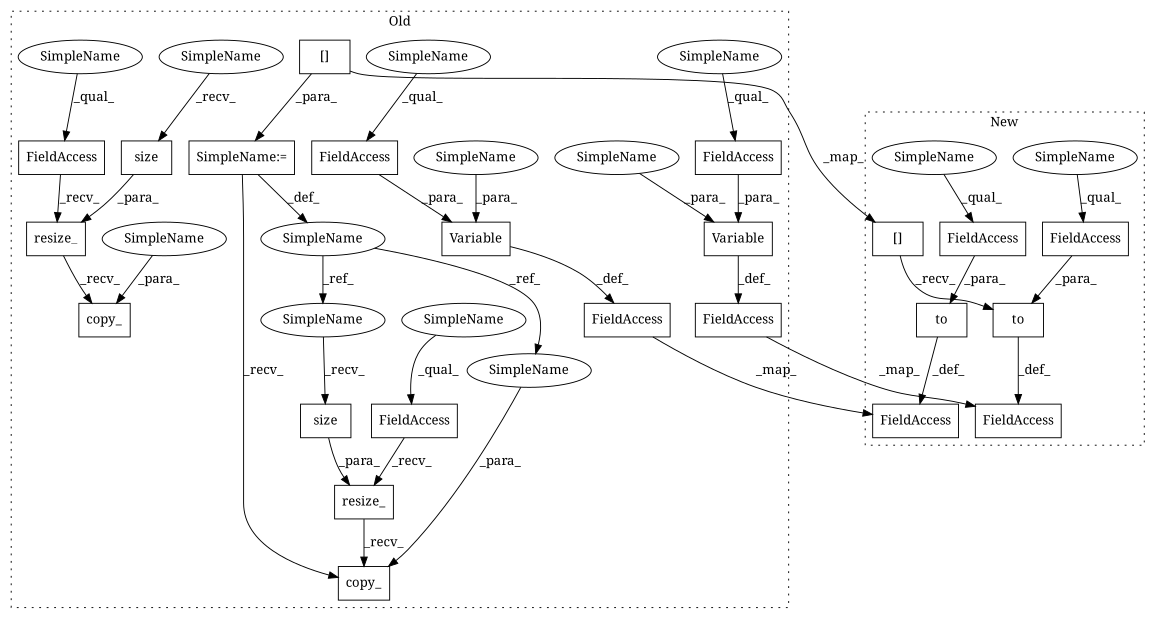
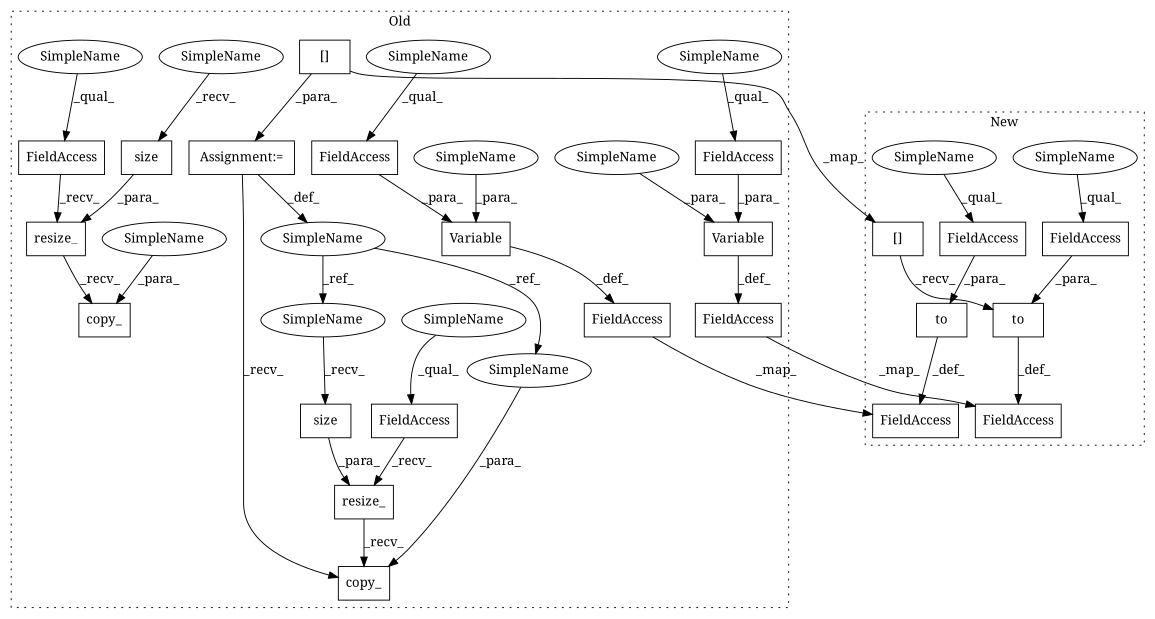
  digraph {
    fontname="Noto Serif"
    node [a=42 l=4 s=2535 shape=box fontname="Noto Serif"]
    edge [fontname="Noto Serif"]
    n1 [a=32 l="8,1" label=resize_ s="2548,2570"]
    n2 [a=22 l=12 label=FieldAccess]
    n3 [a=32 l=6 label=size s=2564]
    n4 [a=32 l="6,1" label=copy_ s="2572,2585"]
    n5 [l=7 label=SimpleName s=2509 shape=ellipse]
    n6 [a=22 l=12 label=FieldAccess s=2615]
    n7 [a=22 l=12 label=FieldAccess s=2383]
    n8 [a=22 l=12 label=FieldAccess s=2460]
    n9 [a=32 l="8,1" label=resize_ s="2396,2418"]
    n10 [a=32 l=6 label=size s=2412]
    n11 [a=32 l="6,1" label=copy_ s="2420,2433"]
    n12 [a=32 l="9,1" label=Variable s="2606,2636"]
    n13 [a=32 l="9,1" label=Variable s="2451,2481"]
-   n14 [a=7 l=1 label="SimpleName:=" s=2516]
+   n14 [a=7 l=1 label="Assignment:=" s=2516]
    n15 [a=2 l="5,1" label="[]" s="2517,2526"]
    n16 [a=22 l=11 label=FieldAccess s=2594]
    n17 [a=22 l=10 label=FieldAccess s=2440]
    n18 [l=7 label=SimpleName s=2556 shape=ellipse]
    n19 [l=7 label=SimpleName s=2578 shape=ellipse]
    n20 [l=7 label=SimpleName s=2404 shape=ellipse]
    n21 [l=7 label=SimpleName s=2426 shape=ellipse]
    n22 [label=SimpleName shape=ellipse]
    n23 [label=SimpleName s=2615 shape=ellipse]
    n24 [label=SimpleName s=2383 shape=ellipse]
    n25 [label=SimpleName s=2460 shape=ellipse]
    n26 [l=8 label=SimpleName s=2473 shape=ellipse]
    n27 [l=8 label=SimpleName s=2628 shape=ellipse]
    n28 [a=32 l="3,1" label=to s="2316,2330"]
    n29 [a=22 l=11 label=FieldAccess s=2319]
    n30 [a=22 l=11 label=FieldAccess s=2254]
    n31 [a=32 l="3,1" label=to s="2251,2265"]
    n32 [a=2 l="5,1" label="[]" s="2305,2314"]
    n33 [a=22 l=11 label=FieldAccess s=2293]
    n34 [a=22 l=10 label=FieldAccess s=2229]
    n35 [label=SimpleName s=2254 shape=ellipse]
    n36 [label=SimpleName s=2319 shape=ellipse]
    subgraph cluster_1 {
      label=Old
      style=dotted
      n1
      n2
      n3
      n4
      n5
      n6
      n7
      n8
      n9
      n10
      n11
      n12
      n13
      n14
      n15
      n16
      n17
      n18
      n19
      n20
      n21
      n22
      n23
      n24
      n25
      n26
      n27
    }
    subgraph cluster_2 {
      label=New
      style=dotted
      n28
      n29
      n30
      n31
      n32
      n33
      n34
      n35
      n36
    }
    n1 -> n4 [label=_recv_]
    n2 -> n1 [label=_recv_]
    n3 -> n1 [label=_para_]
    n5 -> n18 [label=_ref_]
    n5 -> n19 [label=_ref_]
    n6 -> n12 [label=_para_]
    n7 -> n9 [label=_recv_]
    n8 -> n13 [label=_para_]
    n9 -> n11 [label=_recv_]
    n10 -> n9 [label=_para_]
    n12 -> n16 [label=_def_]
    n13 -> n17 [label=_def_]
    n14 -> n4 [label=_recv_]
    n14 -> n5 [label=_def_]
    n15 -> n14 [label=_para_]
    n15 -> n32 [label=_map_]
    n16 -> n33 [label=_map_]
    n17 -> n34 [label=_map_]
    n18 -> n3 [label=_recv_]
    n19 -> n4 [label=_para_]
    n20 -> n10 [label=_recv_]
    n21 -> n11 [label=_para_]
    n22 -> n2 [label=_qual_]
    n23 -> n6 [label=_qual_]
    n24 -> n7 [label=_qual_]
    n25 -> n8 [label=_qual_]
    n26 -> n13 [label=_para_]
    n27 -> n12 [label=_para_]
    n28 -> n33 [label=_def_]
    n29 -> n28 [label=_para_]
    n30 -> n31 [label=_para_]
    n31 -> n34 [label=_def_]
    n32 -> n28 [label=_recv_]
    n35 -> n30 [label=_qual_]
    n36 -> n29 [label=_qual_]
  }
